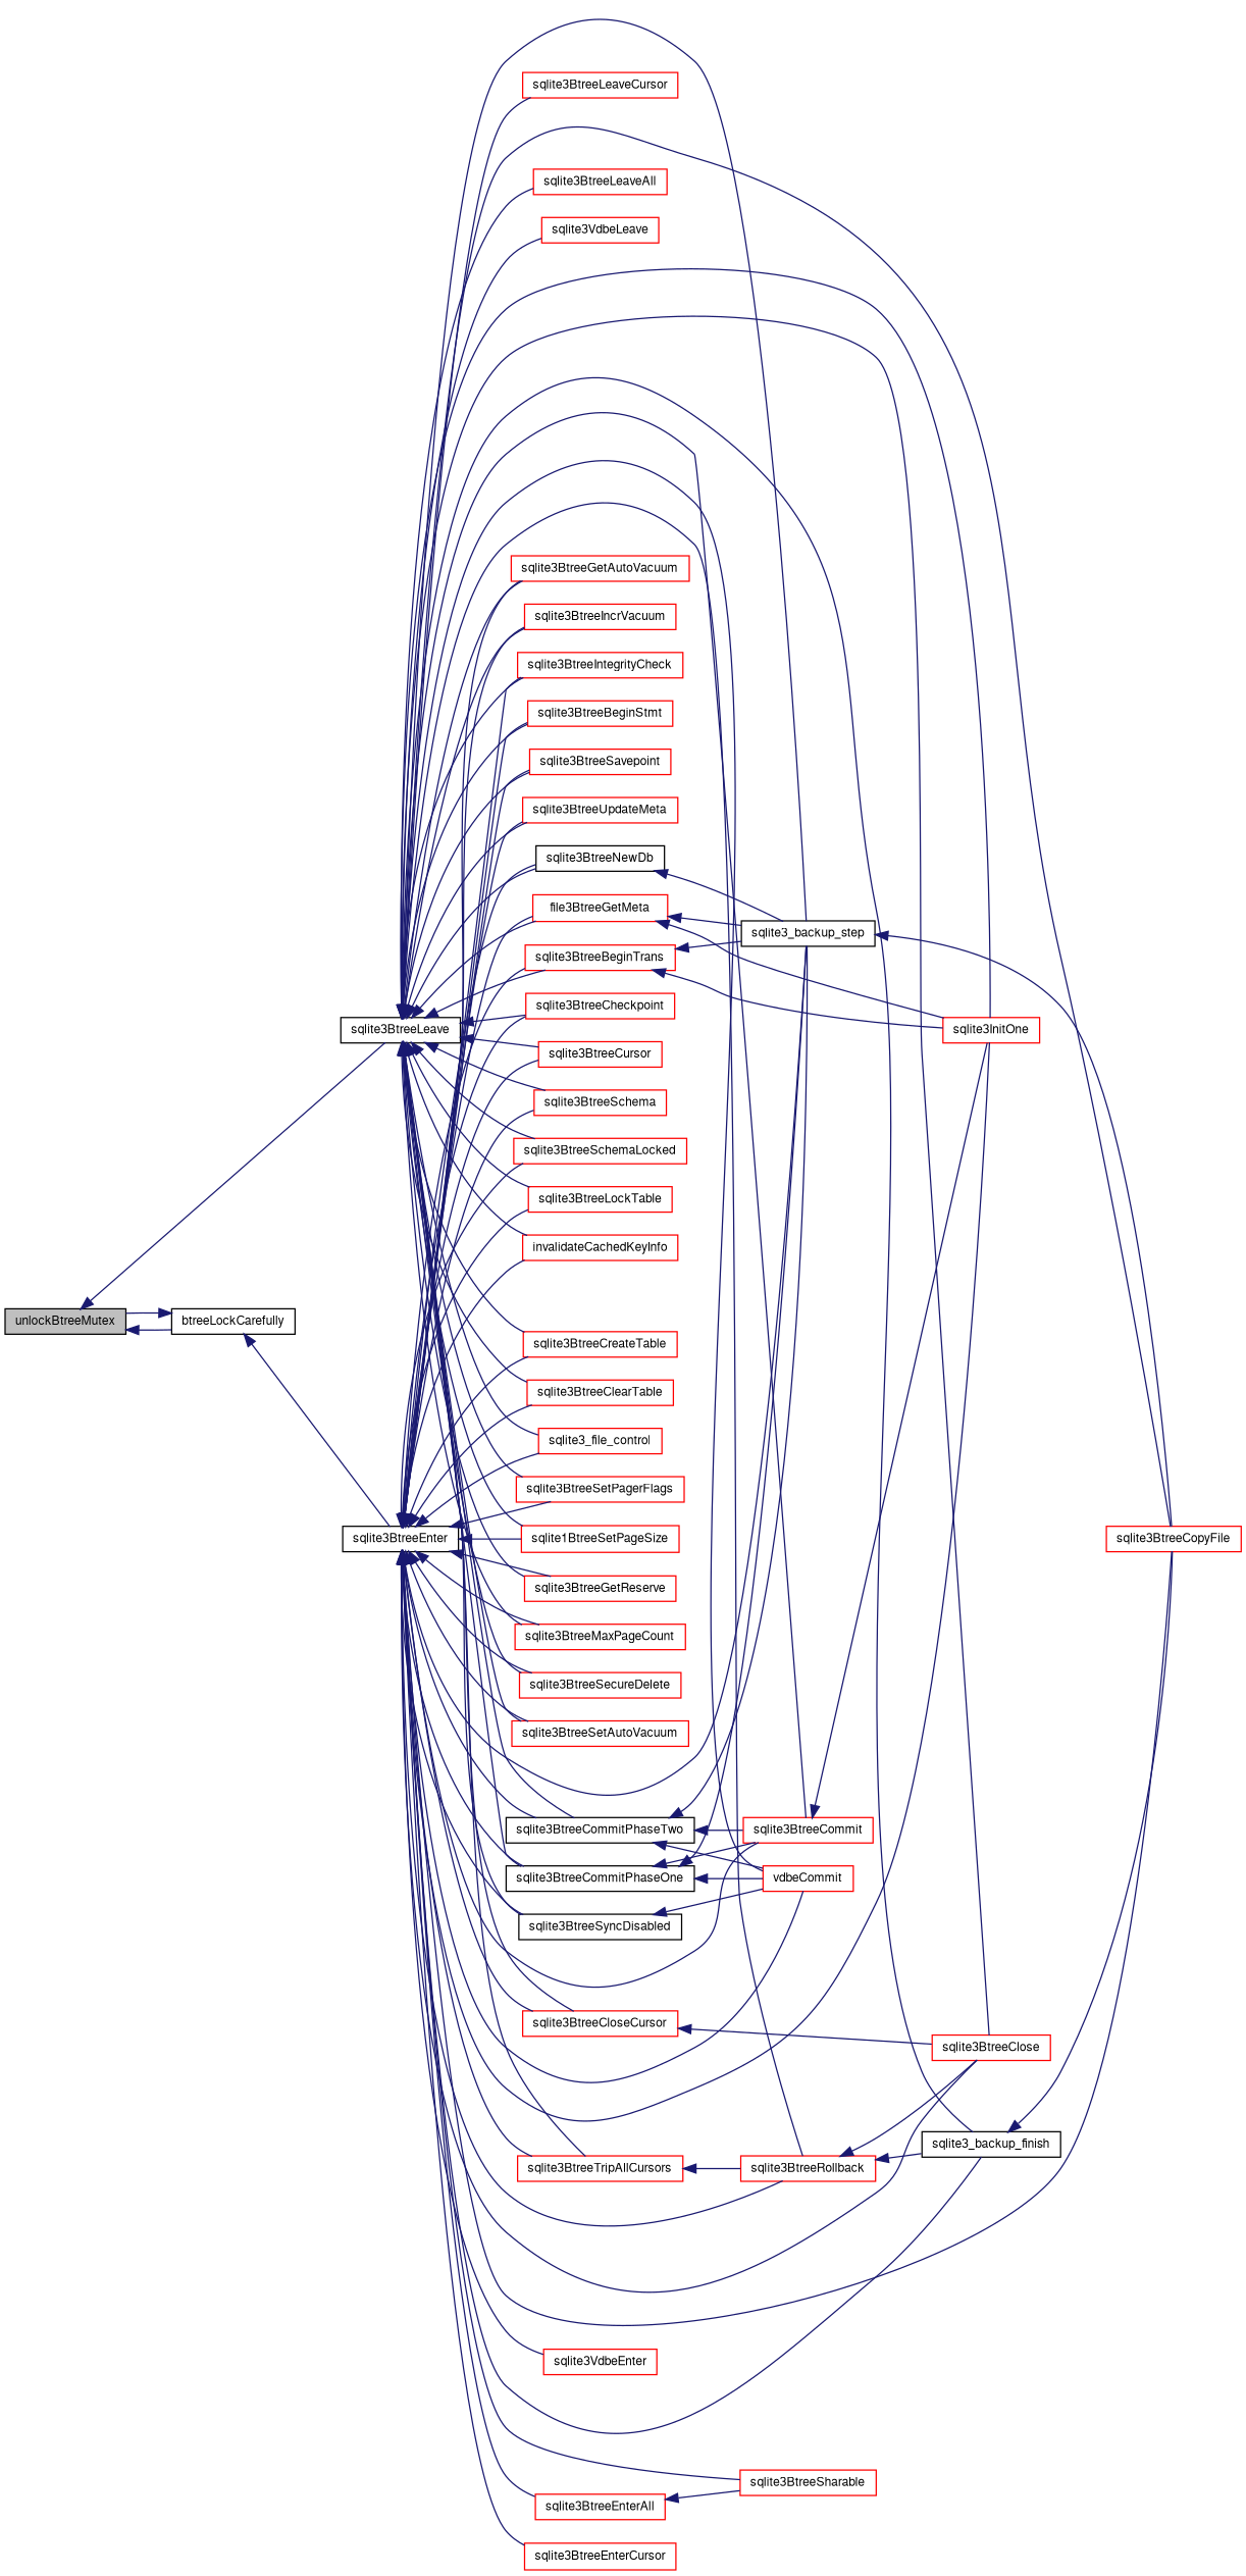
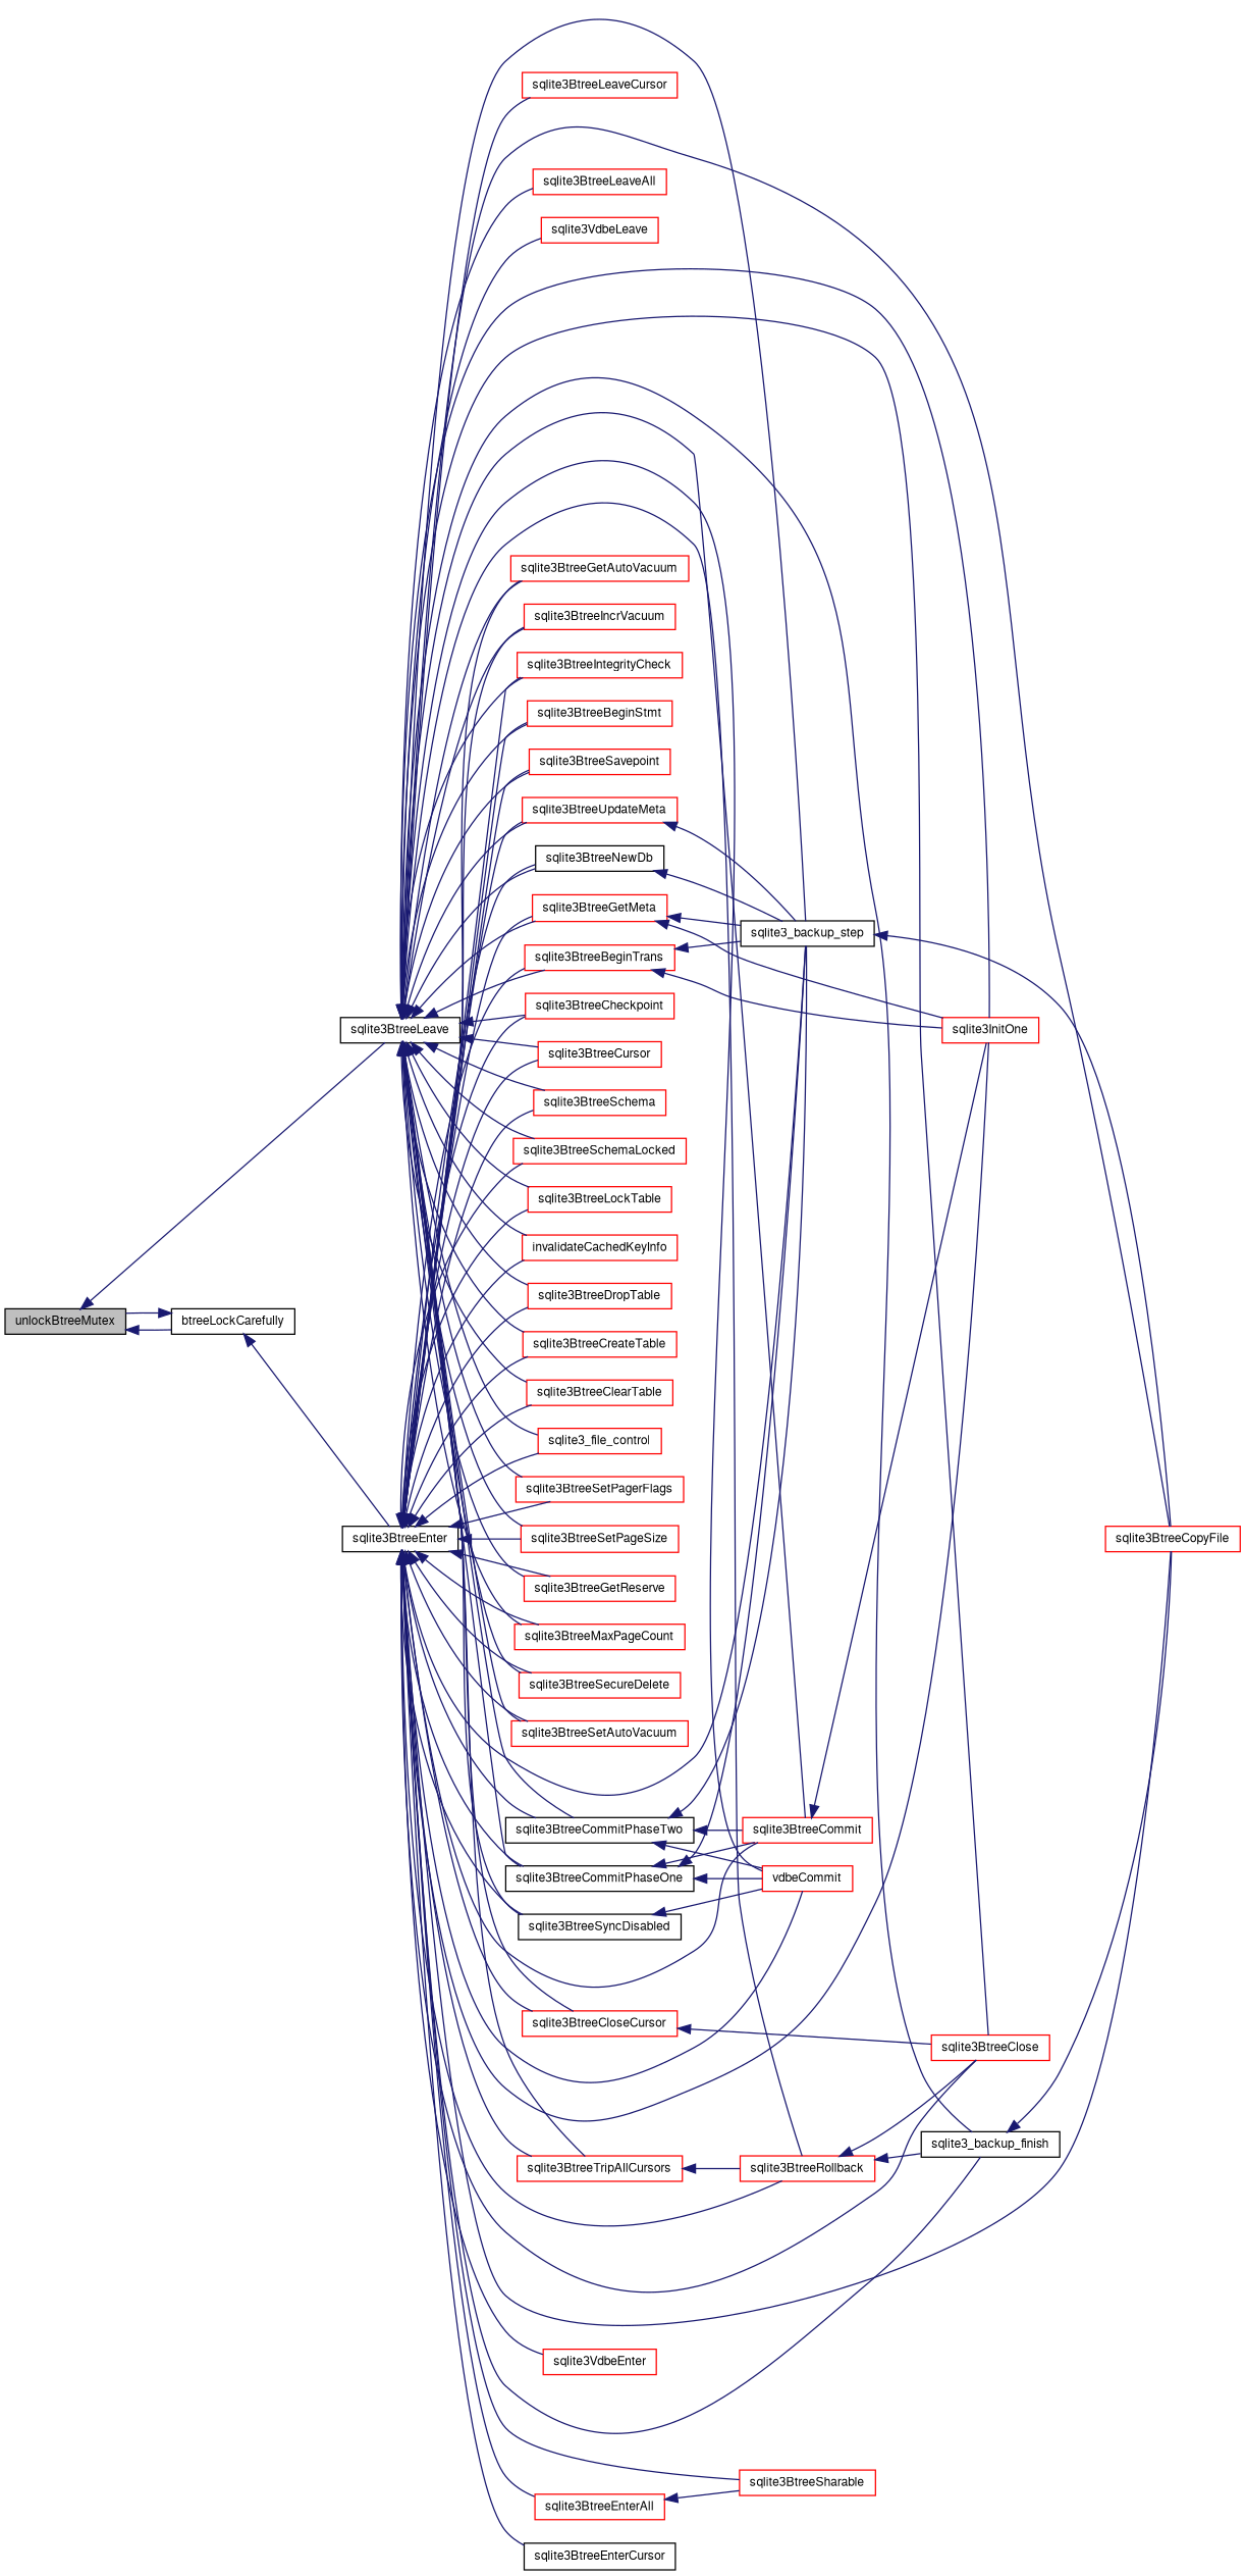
  digraph {
    rankdir=LR
    node [color=red fillcolor=white fontname=FreeSans fontsize=10 shape=record style=filled]
    edge [color=midnightblue dir=back fontname=FreeSans fontsize=10 labelfontname=FreeSans labelfontsize=10 style=solid]
    n1 [color=black fillcolor=grey75 fontcolor=black height=0.2 label=unlockBtreeMutex width=0.4]
    n2 [color=black height=0.2 label=btreeLockCarefully width=0.4]
    n3 [color=black height=0.2 label=sqlite3BtreeLeave width=0.4]
    n4 [color=black height=0.2 label=sqlite3BtreeEnter width=0.4]
    n5 [height=0.2 label=sqlite3BtreeClose width=0.4]
    n6 [height=0.2 label=sqlite3InitOne width=0.4]
    n7 [height=0.2 label=sqlite3BtreeSetPagerFlags width=0.4]
    n8 [color=black height=0.2 label=sqlite3BtreeSyncDisabled width=0.4]
    n9 [height=0.2 label=vdbeCommit width=0.4]
-   n10 [height=0.2 label=sqlite1BtreeSetPageSize width=0.4]
+   n10 [height=0.2 label=sqlite3BtreeSetPageSize width=0.4]
    n11 [height=0.2 label=sqlite3BtreeGetReserve width=0.4]
    n12 [height=0.2 label=sqlite3BtreeMaxPageCount width=0.4]
    n13 [height=0.2 label=sqlite3BtreeSecureDelete width=0.4]
    n14 [height=0.2 label=sqlite3BtreeSetAutoVacuum width=0.4]
    n15 [height=0.2 label=sqlite3BtreeGetAutoVacuum width=0.4]
    n16 [color=black height=0.2 label=sqlite3BtreeNewDb width=0.4]
    n17 [color=black height=0.2 label=sqlite3_backup_step width=0.4]
    n18 [height=0.2 label=sqlite3BtreeCopyFile width=0.4]
    n19 [height=0.2 label=sqlite3BtreeBeginTrans width=0.4]
    n20 [height=0.2 label=sqlite3BtreeIncrVacuum width=0.4]
    n21 [color=black height=0.2 label=sqlite3BtreeCommitPhaseOne width=0.4]
    n22 [height=0.2 label=sqlite3BtreeCommit width=0.4]
    n23 [color=black height=0.2 label=sqlite3BtreeCommitPhaseTwo width=0.4]
    n24 [height=0.2 label=sqlite3BtreeTripAllCursors width=0.4]
    n25 [height=0.2 label=sqlite3BtreeRollback width=0.4]
    n26 [color=black height=0.2 label=sqlite3_backup_finish width=0.4]
    n27 [height=0.2 label=sqlite3BtreeBeginStmt width=0.4]
    n28 [height=0.2 label=sqlite3BtreeSavepoint width=0.4]
    n29 [height=0.2 label=sqlite3BtreeCursor width=0.4]
    n30 [height=0.2 label=sqlite3BtreeCloseCursor width=0.4]
    n31 [height=0.2 label=sqlite3BtreeCreateTable width=0.4]
    n32 [height=0.2 label=sqlite3BtreeClearTable width=0.4]
-   n34 [height=0.2 label=file3BtreeGetMeta width=0.4]
+   n33 [height=0.2 label=sqlite3BtreeDropTable width=0.4]
+   n34 [height=0.2 label=sqlite3BtreeGetMeta width=0.4]
    n35 [height=0.2 label=sqlite3BtreeUpdateMeta width=0.4]
    n36 [height=0.2 label=sqlite3BtreeIntegrityCheck width=0.4]
    n37 [height=0.2 label=sqlite3BtreeCheckpoint width=0.4]
    n38 [height=0.2 label=sqlite3BtreeSchema width=0.4]
    n39 [height=0.2 label=sqlite3BtreeSchemaLocked width=0.4]
    n40 [height=0.2 label=sqlite3BtreeLockTable width=0.4]
    n41 [height=0.2 label=invalidateCachedKeyInfo width=0.4]
    n42 [height=0.2 label=sqlite3_file_control width=0.4]
    n43 [height=0.2 label=sqlite3BtreeLeaveCursor width=0.4]
    n44 [height=0.2 label=sqlite3BtreeLeaveAll width=0.4]
    n45 [height=0.2 label=sqlite3VdbeLeave width=0.4]
-   n46 [height=0.2 label=sqlite3BtreeEnterCursor width=0.4]
+   n46 [color=black height=0.2 label=sqlite3BtreeEnterCursor width=0.4]
    n47 [height=0.2 label=sqlite3BtreeEnterAll width=0.4]
    n48 [height=0.2 label=sqlite3BtreeSharable width=0.4]
    n49 [height=0.2 label=sqlite3VdbeEnter width=0.4]
    n1 -> n2
    n1 -> n3
    n2 -> n1
    n2 -> n4
    n3 -> n5
    n3 -> n6
    n3 -> n7
    n3 -> n8
    n3 -> n9
    n3 -> n10
    n3 -> n11
    n3 -> n12
    n3 -> n13
    n3 -> n14
    n3 -> n15
    n3 -> n16
    n3 -> n17
    n3 -> n18
    n3 -> n19
    n3 -> n20
    n3 -> n21
    n3 -> n22
    n3 -> n23
    n3 -> n24
    n3 -> n25
    n3 -> n26
    n3 -> n27
    n3 -> n28
    n3 -> n29
    n3 -> n30
    n3 -> n31
    n3 -> n32
+   n3 -> n33
    n3 -> n34
    n3 -> n35
    n3 -> n36
    n3 -> n37
    n3 -> n38
    n3 -> n39
    n3 -> n40
    n3 -> n41
    n3 -> n42
    n3 -> n43
    n3 -> n44
    n3 -> n45
    n4 -> n5
    n4 -> n6
    n4 -> n7
    n4 -> n8
    n4 -> n9
    n4 -> n10
    n4 -> n11
    n4 -> n12
    n4 -> n13
    n4 -> n14
    n4 -> n15
    n4 -> n16
    n4 -> n17
    n4 -> n18
    n4 -> n19
    n4 -> n20
    n4 -> n21
    n4 -> n22
    n4 -> n23
    n4 -> n24
    n4 -> n25
    n4 -> n26
    n4 -> n27
    n4 -> n28
    n4 -> n29
    n4 -> n30
    n4 -> n31
    n4 -> n32
+   n4 -> n33
    n4 -> n34
    n4 -> n35
    n4 -> n36
    n4 -> n37
    n4 -> n38
    n4 -> n39
    n4 -> n40
    n4 -> n41
    n4 -> n42
    n4 -> n46
    n4 -> n47
    n4 -> n48
    n4 -> n49
    n8 -> n9
    n16 -> n17
    n17 -> n18
    n19 -> n6
    n19 -> n17
    n21 -> n9
    n21 -> n17
    n21 -> n22
    n22 -> n6
    n23 -> n9
    n23 -> n17
    n23 -> n22
    n24 -> n25
    n25 -> n5
    n25 -> n26
    n26 -> n18
    n30 -> n5
    n34 -> n6
    n34 -> n17
+   n35 -> n17
    n47 -> n48
  }
